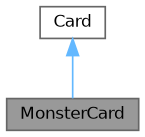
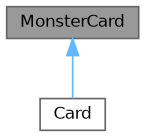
  digraph {
    node [color=gray40 fontname=Helvetica fontsize=10 shape=box style=filled]
    n1 [fillcolor=grey60 fontcolor=black height=0.2 label=MonsterCard width=0.4]
    n2 [fillcolor=white height=0.2 label=Card width=0.4]
-   n2 -> n1 [color=steelblue1 dir=back fontname=Helvetica fontsize=10 labelfontname=Helvetica labelfontsize=10 style=solid]
+   n1 -> n2 [color=steelblue1 dir=back fontname=Helvetica fontsize=10 labelfontname=Helvetica labelfontsize=10 style=solid]
  }
